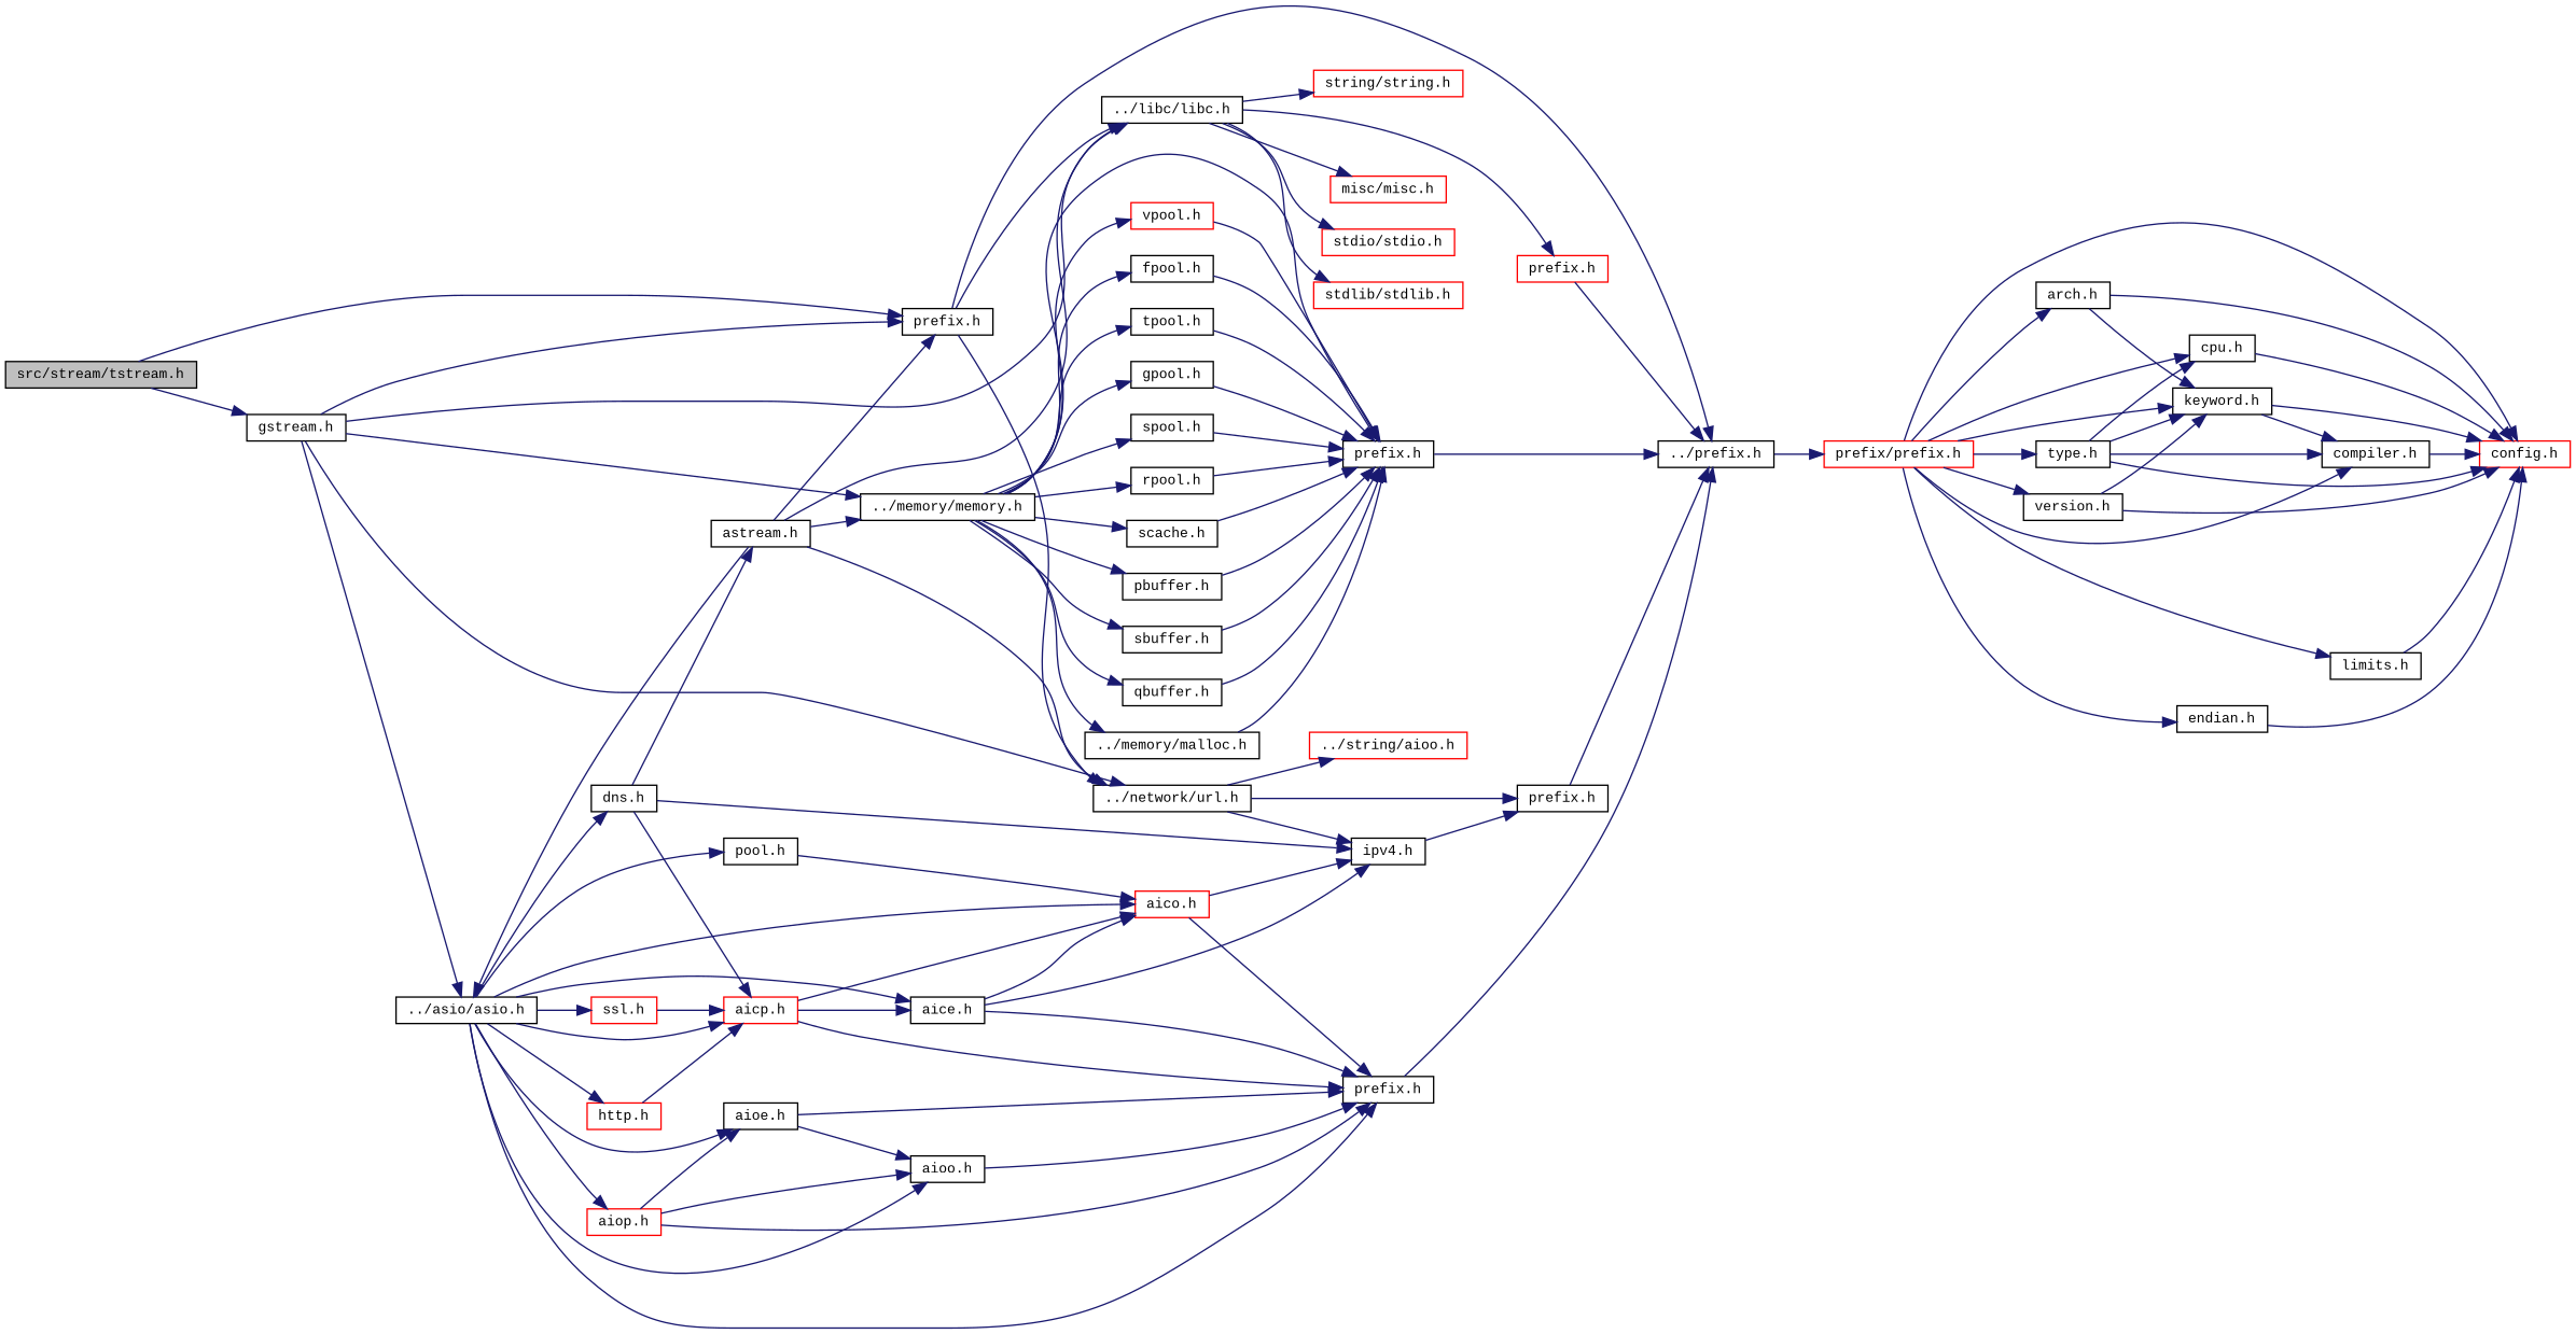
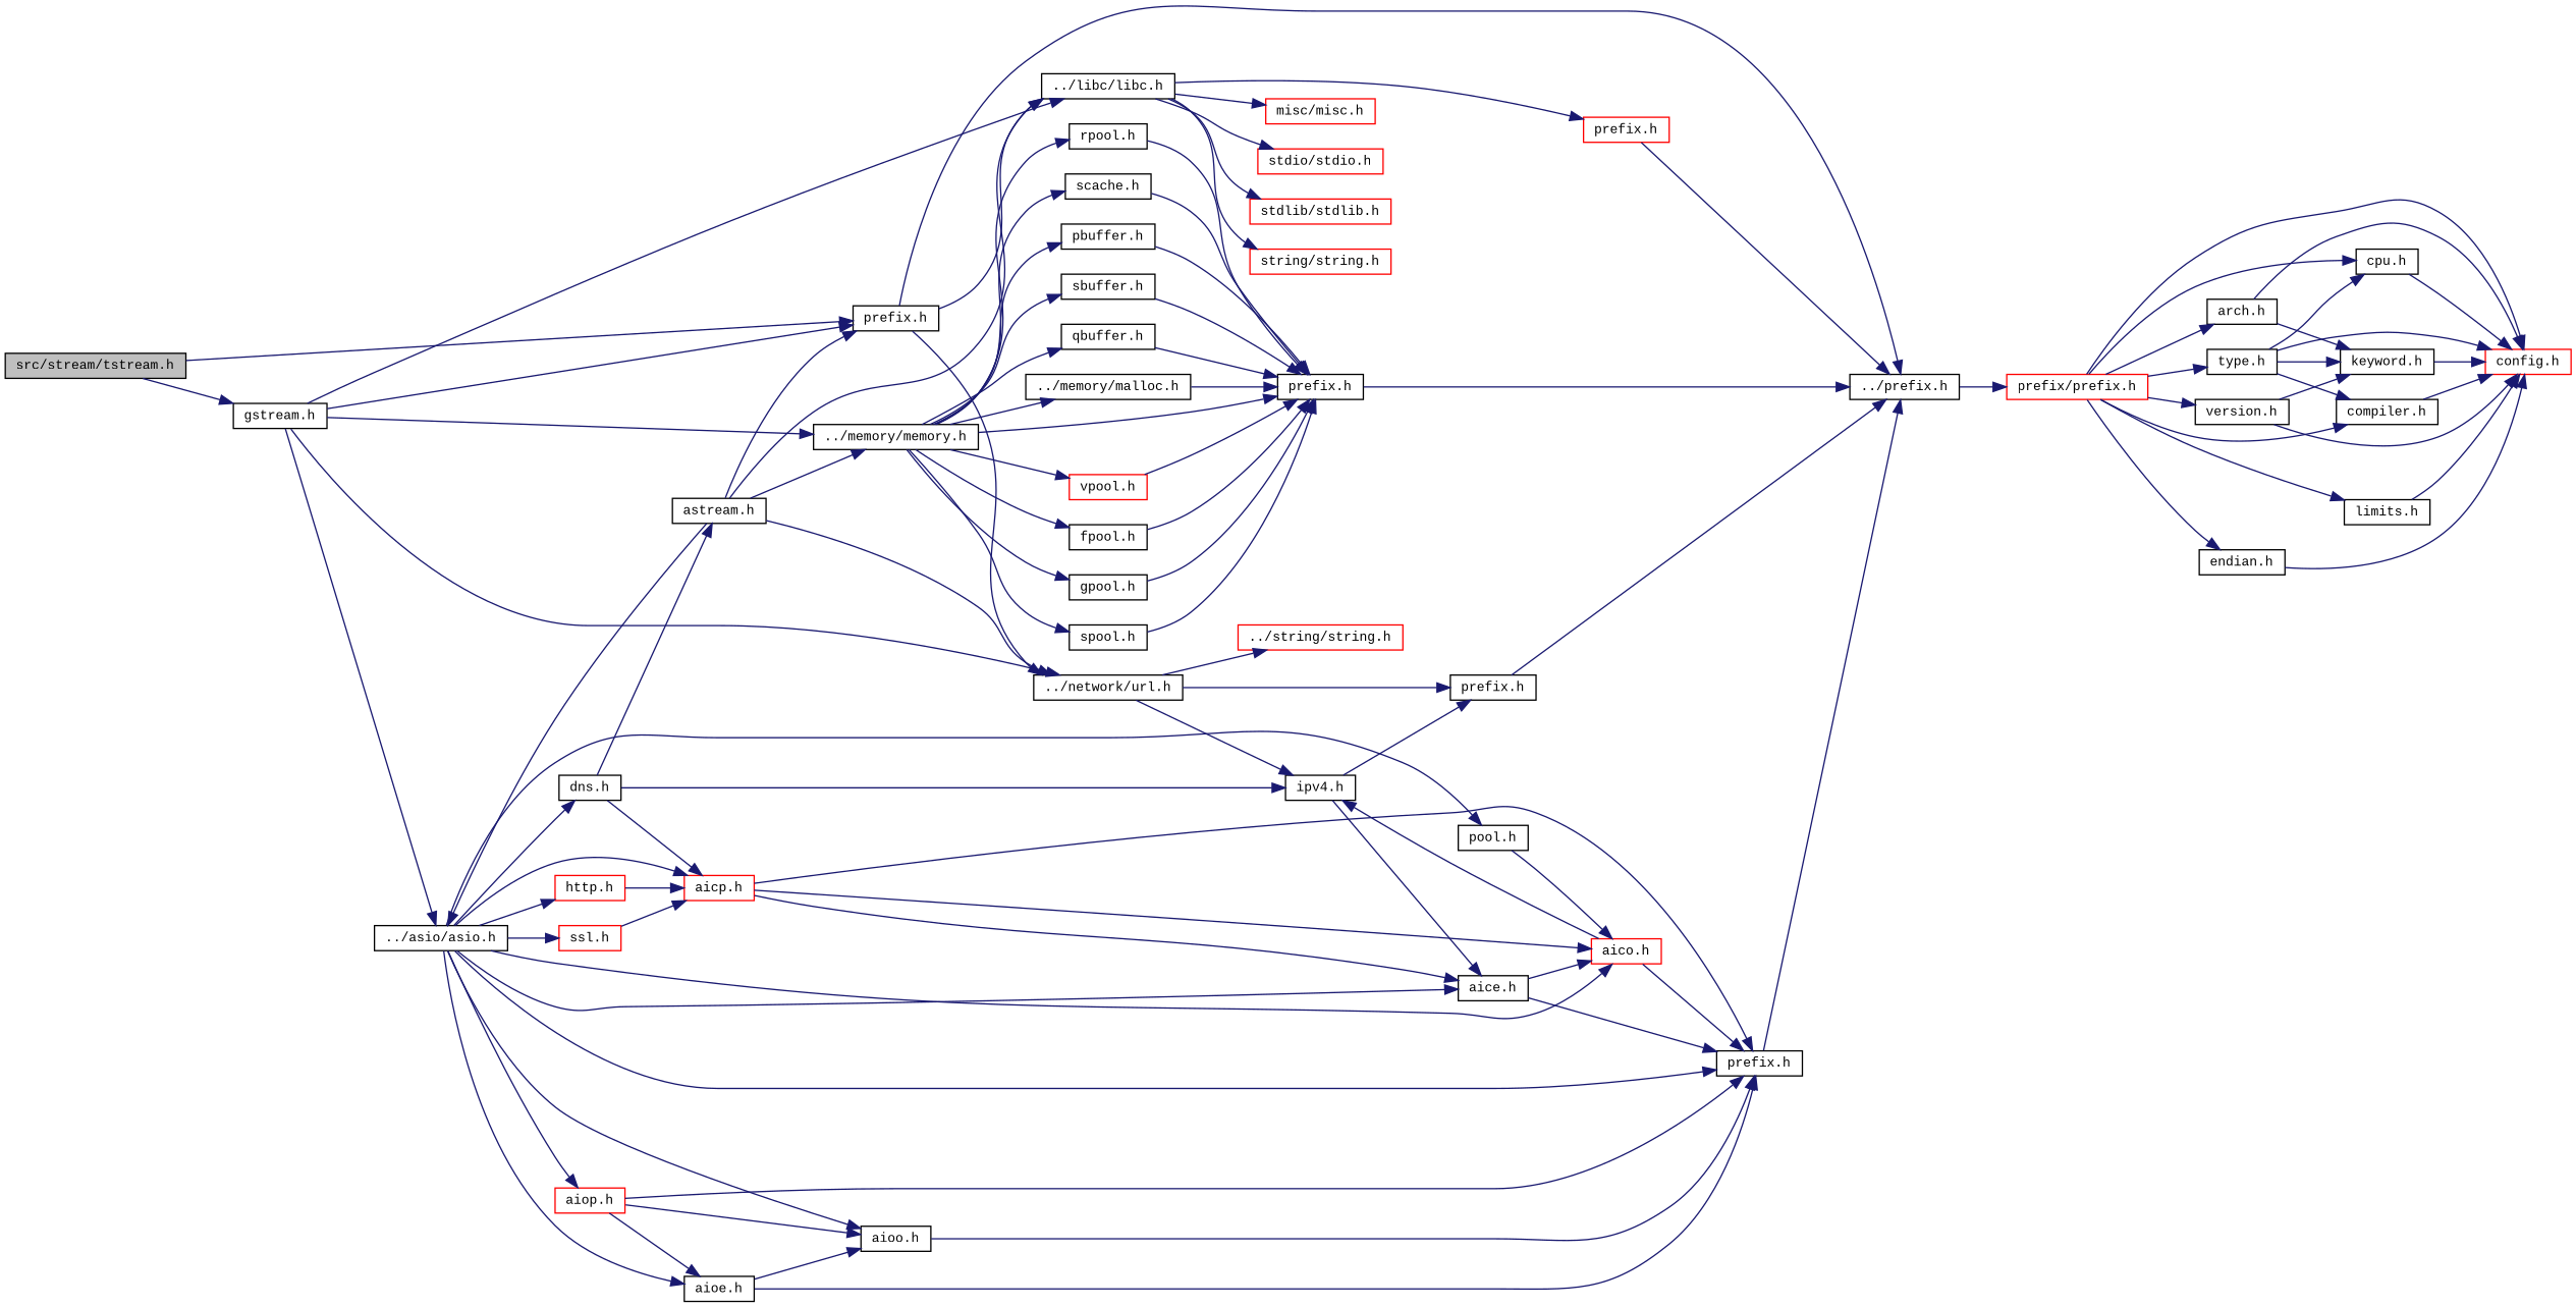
  digraph {
    rankdir=LR
    node [color=black fillcolor=white fontname=CourierNew fontsize=10 shape=record style=filled]
    edge [color=midnightblue fontname=CourierNew fontsize=10 labelfontname=CourierNew labelfontsize=10 style=solid]
    n1 [fillcolor=grey75 fontcolor=black height=0.2 label="src/stream/tstream.h" width=0.4]
    n2 [height=0.2 label="prefix.h" width=0.4]
    n3 [height=0.2 label="gstream.h" width=0.4]
    n4 [height=0.2 label="../prefix.h" width=0.4]
    n5 [height=0.2 label="../libc/libc.h" width=0.4]
    n6 [height=0.2 label="../network/url.h" width=0.4]
    n7 [height=0.2 label="../asio/asio.h" width=0.4]
    n8 [height=0.2 label="../memory/memory.h" width=0.4]
    n9 [height=0.2 label="astream.h" width=0.4]
    n10 [color=red height=0.2 label="prefix/prefix.h" width=0.4]
    n11 [color=red height=0.2 label="prefix.h" width=0.4]
    n12 [color=red height=0.2 label="misc/misc.h" width=0.4]
    n13 [color=red height=0.2 label="stdio/stdio.h" width=0.4]
    n14 [color=red height=0.2 label="stdlib/stdlib.h" width=0.4]
    n15 [color=red height=0.2 label="string/string.h" width=0.4]
    n16 [height=0.2 label="prefix.h" width=0.4]
    n17 [height=0.2 label="ipv4.h" width=0.4]
-   n18 [color=red height=0.2 label="../string/aioo.h" width=0.4]
+   n18 [color=red height=0.2 label="../string/string.h" width=0.4]
    n19 [color=red height=0.2 label="config.h" width=0.4]
    n20 [height=0.2 label="cpu.h" width=0.4]
    n21 [height=0.2 label="arch.h" width=0.4]
    n22 [height=0.2 label="keyword.h" width=0.4]
    n23 [height=0.2 label="compiler.h" width=0.4]
    n24 [height=0.2 label="type.h" width=0.4]
    n25 [height=0.2 label="limits.h" width=0.4]
    n26 [height=0.2 label="endian.h" width=0.4]
    n27 [height=0.2 label="version.h" width=0.4]
    n28 [height=0.2 label="prefix.h" width=0.4]
    n29 [height=0.2 label="aioo.h" width=0.4]
    n30 [height=0.2 label="aioe.h" width=0.4]
    n31 [color=red height=0.2 label="aiop.h" width=0.4]
    n32 [color=red height=0.2 label="aico.h" width=0.4]
    n33 [height=0.2 label="aice.h" width=0.4]
    n34 [color=red height=0.2 label="aicp.h" width=0.4]
    n35 [height=0.2 label="pool.h" width=0.4]
    n36 [color=red height=0.2 label="http.h" width=0.4]
    n37 [height=0.2 label="dns.h" width=0.4]
    n38 [color=red height=0.2 label="ssl.h" width=0.4]
    n39 [height=0.2 label="prefix.h" width=0.4]
    n40 [color=red height=0.2 label="vpool.h" width=0.4]
    n41 [height=0.2 label="fpool.h" width=0.4]
-   n42 [height=0.2 label="tpool.h" width=0.4]
    n43 [height=0.2 label="gpool.h" width=0.4]
    n44 [height=0.2 label="spool.h" width=0.4]
    n45 [height=0.2 label="rpool.h" width=0.4]
    n46 [height=0.2 label="scache.h" width=0.4]
    n47 [height=0.2 label="pbuffer.h" width=0.4]
    n48 [height=0.2 label="sbuffer.h" width=0.4]
    n49 [height=0.2 label="qbuffer.h" width=0.4]
    n50 [height=0.2 label="../memory/malloc.h" width=0.4]
    n1 -> n2
    n1 -> n3
    n2 -> n4
    n2 -> n5
    n2 -> n6
    n3 -> n2
    n3 -> n5
    n3 -> n6
    n3 -> n7
    n3 -> n8
    n4 -> n10
    n5 -> n11
    n5 -> n12
    n5 -> n13
    n5 -> n14
    n5 -> n15
    n6 -> n16
    n6 -> n17
    n6 -> n18
    n7 -> n28
    n7 -> n29
    n7 -> n30
    n7 -> n31
    n7 -> n32
    n7 -> n33
    n7 -> n34
    n7 -> n35
    n7 -> n36
    n7 -> n37
    n7 -> n38
    n8 -> n39
    n8 -> n40
    n8 -> n41
-   n8 -> n42
    n8 -> n43
    n8 -> n44
    n8 -> n45
    n8 -> n46
    n8 -> n47
    n8 -> n48
    n8 -> n49
    n8 -> n50
    n9 -> n2
    n9 -> n5
    n9 -> n6
    n9 -> n7
    n9 -> n8
    n10 -> n19
    n10 -> n20
    n10 -> n21
-   n10 -> n22
    n10 -> n23
    n10 -> n24
    n10 -> n25
    n10 -> n26
    n10 -> n27
    n11 -> n4
    n16 -> n4
    n17 -> n16
    n20 -> n19
    n21 -> n19
    n21 -> n22
    n22 -> n19
-   n22 -> n23
    n23 -> n19
    n24 -> n19
    n24 -> n20
    n24 -> n22
    n24 -> n23
    n25 -> n19
    n26 -> n19
    n27 -> n19
    n27 -> n22
    n28 -> n4
    n29 -> n28
    n30 -> n28
    n30 -> n29
    n31 -> n28
    n31 -> n29
    n31 -> n30
    n32 -> n17
    n32 -> n28
-   n33 -> n17
+   n17 -> n33
    n33 -> n28
    n33 -> n32
    n34 -> n28
    n34 -> n32
    n34 -> n33
    n35 -> n32
    n36 -> n34
    n37 -> n9
    n37 -> n17
    n37 -> n34
    n38 -> n34
    n39 -> n4
    n40 -> n39
    n41 -> n39
-   n42 -> n39
    n43 -> n39
    n44 -> n39
    n45 -> n39
    n46 -> n39
    n47 -> n39
    n48 -> n39
    n49 -> n39
    n50 -> n39
  }
